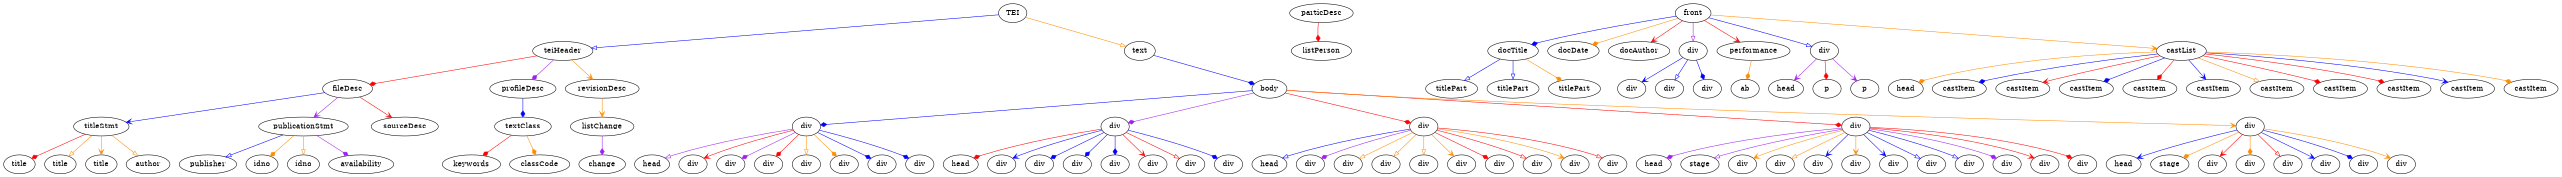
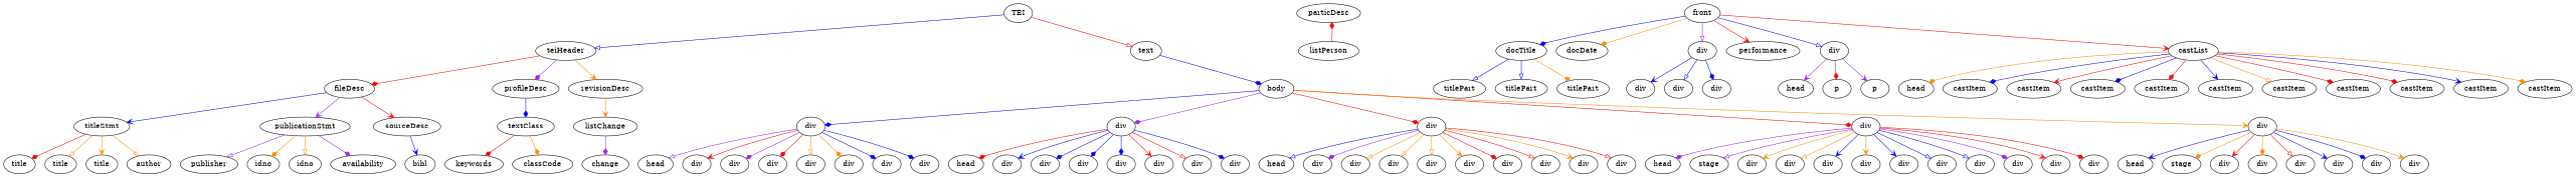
  digraph {
    edge [arrowhead=diamond color=blue]
    n1 [label=TEI]
    n2 [label=teiHeader]
    n3 [label=text]
    n4 [label=fileDesc]
    n5 [label=profileDesc]
    n6 [label=revisionDesc]
    n7 [label=body]
    n8 [label=titleStmt]
    n9 [label=publicationStmt]
    n10 [label=sourceDesc]
    n11 [label=textClass]
    n12 [label=listChange]
    n13 [label=title]
    n14 [label=title]
    n15 [label=title]
    n16 [label=author]
    n17 [label=publisher]
    n18 [label=idno]
    n19 [label=idno]
    n20 [label=availability]
+   n21 [label=bibl]
    n22 [label=particDesc]
    n23 [label=listPerson]
    n24 [label=keywords]
    n25 [label=classCode]
    n26 [label=change]
    n27 [label=front]
    n28 [label=docTitle]
    n29 [label=docDate]
-   n30 [label=docAuthor]
    n31 [label=div]
    n32 [label=performance]
    n33 [label=div]
    n34 [label=castList]
    n35 [label=div]
    n36 [label=div]
    n37 [label=div]
    n38 [label=div]
    n39 [label=div]
    n40 [label=titlePart]
    n41 [label=titlePart]
    n42 [label=titlePart]
    n43 [label=div]
    n44 [label=div]
    n45 [label=div]
-   n46 [label=ab]
    n47 [label=head]
    n48 [label=p]
    n49 [label=p]
    n50 [label=head]
    n51 [label=castItem]
    n52 [label=castItem]
    n53 [label=castItem]
    n54 [label=castItem]
    n55 [label=castItem]
    n56 [label=castItem]
    n57 [label=castItem]
    n58 [label=castItem]
    n59 [label=castItem]
    n60 [label=castItem]
    n61 [label=head]
    n62 [label=div]
    n63 [label=div]
    n64 [label=div]
    n65 [label=div]
    n66 [label=div]
    n67 [label=div]
    n68 [label=div]
    n69 [label=head]
    n70 [label=div]
    n71 [label=div]
    n72 [label=div]
    n73 [label=div]
    n74 [label=div]
    n75 [label=div]
    n76 [label=div]
    n77 [label=head]
    n78 [label=div]
    n79 [label=div]
    n80 [label=div]
    n81 [label=div]
    n82 [label=div]
    n83 [label=div]
    n84 [label=div]
    n85 [label=div]
    n86 [label=div]
    n87 [label=head]
    n88 [label=stage]
    n89 [label=div]
    n90 [label=div]
    n91 [label=div]
    n92 [label=div]
    n93 [label=div]
    n94 [label=div]
    n95 [label=div]
    n96 [label=div]
    n97 [label=div]
    n98 [label=div]
    n99 [label=head]
    n100 [label=stage]
    n101 [label=div]
    n102 [label=div]
    n103 [label=div]
    n104 [label=div]
    n105 [label=div]
    n106 [label=div]
    n1 -> n2 [arrowhead=onormal]
-   n1 -> n3 [arrowhead=onormal color=darkorange]
+   n1 -> n3 [arrowhead=onormal color=red]
    n2 -> n4 [color=red]
    n2 -> n5 [color=purple]
    n2 -> n6 [arrowhead=vee color=darkorange]
    n3 -> n7
    n4 -> n8 [arrowhead=vee]
    n4 -> n9 [arrowhead=vee color=purple]
    n4 -> n10 [arrowhead=vee color=red]
    n5 -> n11
    n6 -> n12 [arrowhead=vee color=darkorange]
    n7 -> n35
    n7 -> n36 [color=purple]
    n7 -> n37 [color=red]
    n7 -> n38 [color=red]
    n7 -> n39 [arrowhead=vee color=darkorange]
    n8 -> n13 [color=red]
    n8 -> n14 [arrowhead=onormal color=darkorange]
    n8 -> n15 [arrowhead=vee color=darkorange]
    n8 -> n16 [arrowhead=onormal color=darkorange]
-   n9 -> n17 [arrowhead=onormal]
+   n9 -> n17 [arrowhead=onormal color=purple]
    n9 -> n18 [color=darkorange]
    n9 -> n19 [arrowhead=onormal color=darkorange]
    n9 -> n20 [color=purple]
+   n10 -> n21 [arrowhead=vee]
    n11 -> n24 [color=red]
    n11 -> n25 [color=darkorange]
    n12 -> n26 [color=purple]
-   n22 -> n23 [color=red]
+   n23 -> n22 [color=red]
    n27 -> n28
    n27 -> n29 [color=darkorange]
-   n27 -> n30 [arrowhead=vee color=red]
    n27 -> n31 [arrowhead=onormal color=purple]
    n27 -> n32 [arrowhead=vee color=red]
    n27 -> n33 [arrowhead=onormal]
-   n27 -> n34 [arrowhead=vee color=darkorange]
+   n27 -> n34 [arrowhead=vee color=red]
    n28 -> n40 [arrowhead=onormal]
    n28 -> n41 [arrowhead=onormal]
    n28 -> n42 [color=darkorange]
    n31 -> n43 [arrowhead=vee]
    n31 -> n44 [arrowhead=onormal]
    n31 -> n45
-   n32 -> n46 [color=darkorange]
    n33 -> n47 [arrowhead=vee color=purple]
    n33 -> n48 [color=red]
    n33 -> n49 [arrowhead=vee color=purple]
    n34 -> n50 [color=darkorange]
    n34 -> n51
    n34 -> n52 [arrowhead=vee color=red]
    n34 -> n53
    n34 -> n54 [color=red]
    n34 -> n55 [arrowhead=vee]
    n34 -> n56 [arrowhead=onormal color=darkorange]
    n34 -> n57 [color=red]
    n34 -> n58 [color=red]
    n34 -> n59 [arrowhead=vee]
    n34 -> n60 [color=darkorange]
    n35 -> n61 [arrowhead=onormal color=purple]
    n35 -> n62 [arrowhead=vee color=red]
    n35 -> n63 [color=purple]
    n35 -> n64 [color=red]
    n35 -> n65 [arrowhead=onormal color=darkorange]
    n35 -> n66 [color=darkorange]
    n35 -> n67
    n35 -> n68
    n36 -> n69 [color=red]
    n36 -> n70 [arrowhead=vee]
    n36 -> n71
    n36 -> n72
    n36 -> n73
    n36 -> n74 [arrowhead=vee color=red]
    n36 -> n75 [arrowhead=onormal color=red]
    n36 -> n76
    n37 -> n77 [arrowhead=onormal]
    n37 -> n78 [color=purple]
    n37 -> n79 [arrowhead=onormal color=darkorange]
    n37 -> n80 [arrowhead=onormal color=darkorange]
    n37 -> n81 [arrowhead=onormal color=darkorange]
    n37 -> n82 [arrowhead=vee color=darkorange]
    n37 -> n83 [color=red]
    n37 -> n84 [arrowhead=onormal color=red]
    n37 -> n85 [arrowhead=vee color=darkorange]
    n37 -> n86 [arrowhead=onormal color=red]
    n38 -> n87 [color=purple]
    n38 -> n88 [arrowhead=onormal color=purple]
    n38 -> n89 [arrowhead=vee color=darkorange]
    n38 -> n90 [arrowhead=onormal color=darkorange]
    n38 -> n91 [arrowhead=vee]
    n38 -> n92 [arrowhead=vee color=darkorange]
    n38 -> n93 [arrowhead=vee]
    n38 -> n94 [arrowhead=onormal]
    n38 -> n95 [arrowhead=onormal]
    n38 -> n96 [color=purple]
    n38 -> n97 [arrowhead=vee color=red]
    n38 -> n98 [color=red]
    n39 -> n99 [arrowhead=vee]
    n39 -> n100 [color=darkorange]
    n39 -> n101 [arrowhead=vee color=red]
    n39 -> n102 [color=darkorange]
    n39 -> n103 [arrowhead=onormal color=red]
    n39 -> n104 [arrowhead=vee]
    n39 -> n105
    n39 -> n106 [arrowhead=vee color=darkorange]
  }
